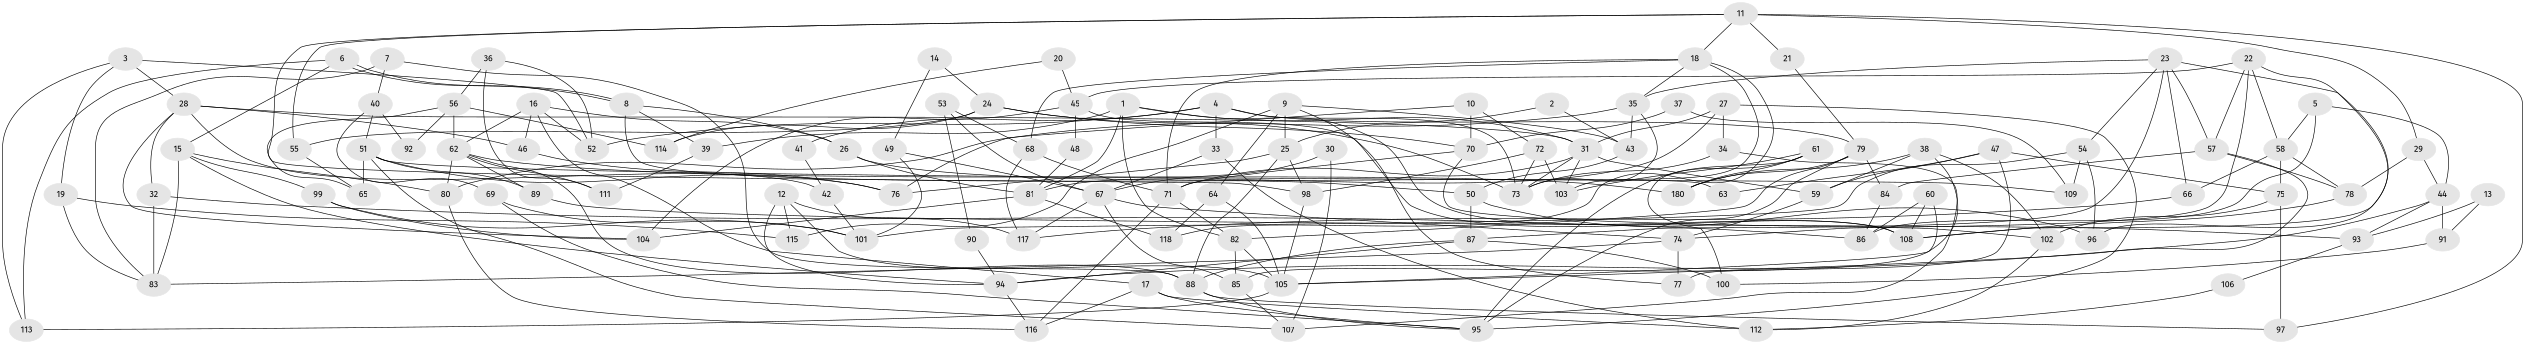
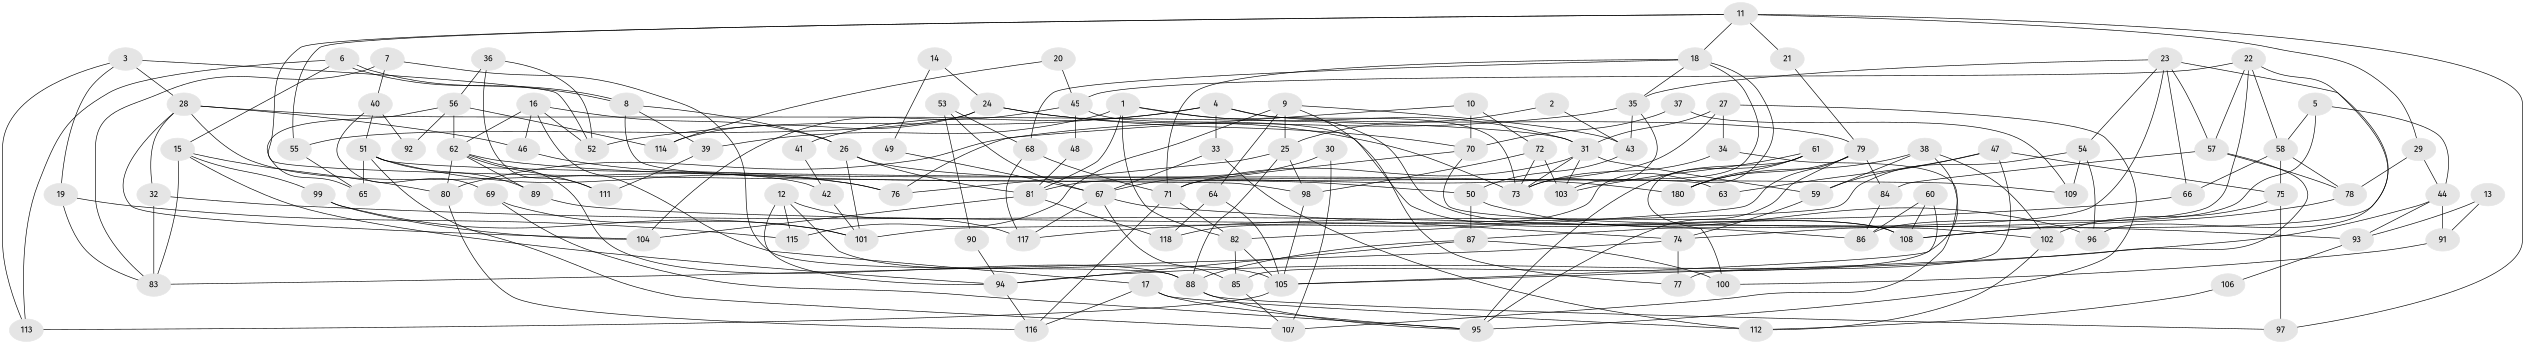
  graph {
    fontname="Fira Sans"
    node [color=gray90 fontname="Fira Sans" style=filled]
    edge [fontname="Fira Sans"]
    1
    31
    39
    81
    82
    108
    73
    71
    103
    59
    111
    118
    104
    105
    85
    2
    25
    43
    88
    76
    98
    50
    3
    19
    28
    52
    113
    83
    115
    46
    32
    42
    4
    33
    41
    79
    112
    67
    95
    n40 [label=180]
    84
    5
    44
    58
    86
    94
    91
    93
    66
    78
    75
    6
    8
    15
    26
    63
    80
    99
    7
    40
    51
    69
    92
    97
    9
    64
    77
    10
    70
    72
    102
    11
    18
    21
    29
    55
    35
    68
    65
    12
    117
    116
    13
    100
    106
    14
    24
    49
    114
    101
    16
    17
    62
    89
    20
    45
    48
    22
    57
    74
    23
    54
    87
    96
    109
    27
    34
    107
    30
    36
    56
    37
    38
    47
    53
    90
    60
    61
    1 -- 31
    1 -- 39
    1 -- 81
    1 -- 82
    1 -- 108
    31 -- 73
    31 -- 71
    31 -- 103
    31 -- 59
    39 -- 111
    81 -- 118
    81 -- 104
    82 -- 105
    82 -- 85
    71 -- 82
    71 -- 116
    59 -- 74
    105 -- 113
    85 -- 107
    2 -- 25
    2 -- 43
    25 -- 88
    25 -- 76
    25 -- 98
    43 -- 50
    88 -- 95
    88 -- 97
    98 -- 105
    50 -- 87
    50 -- 96
    3 -- 19
    3 -- 28
    3 -- 52
    3 -- 113
    19 -- 83
    19 -- 115
    28 -- 31
    28 -- 104
    28 -- 46
    28 -- 32
    28 -- 42
    46 -- 76
    32 -- 83
    32 -- 86
    42 -- 101
    4 -- 73
    4 -- 52
    4 -- 33
    4 -- 41
    4 -- 79
    33 -- 112
    33 -- 67
    41 -- 42
    79 -- 82
    79 -- 95
    79 -- n40
    79 -- 84
    67 -- 85
    67 -- 117
    67 -- 74
    84 -- 86
    5 -- 44
    5 -- 58
    5 -- 86
    44 -- 94
    44 -- 91
    44 -- 93
    58 -- 66
    58 -- 78
    58 -- 75
    94 -- 116
    91 -- 100
    93 -- 106
    66 -- 117
    78 -- 108
    75 -- 97
    75 -- 102
    6 -- 113
    6 -- 8
    6 -- 8
    6 -- 15
    8 -- 39
    8 -- 26
    8 -- 63
    15 -- 83
    15 -- 94
    15 -- 80
    15 -- 99
    26 -- 81
    26 -- 50
    80 -- 116
    99 -- 104
    99 -- 101
    7 -- 88
    7 -- 83
    7 -- 40
    40 -- 51
    40 -- 69
    40 -- 92
    51 -- 76
    51 -- 65
    51 -- 89
    51 -- 109
    51 -- 107
    69 -- 95
    69 -- 101
    9 -- 25
    9 -- 43
    9 -- 115
    9 -- 64
    9 -- 77
    64 -- 118
    64 -- 105
    10 -- 76
    10 -- 70
    10 -- 72
    70 -- 71
    70 -- 102
    72 -- 73
    72 -- 103
    72 -- 98
    102 -- 112
    11 -- 98
    11 -- 97
    11 -- 18
    11 -- 21
    11 -- 29
    11 -- 55
    18 -- 71
    18 -- 103
    18 -- 118
    18 -- 35
    18 -- 68
    21 -- 79
    29 -- 44
    29 -- 78
    55 -- 65
    35 -- 73
    35 -- 43
    35 -- 80
    68 -- 71
    68 -- 117
    12 -- 105
    12 -- 115
    12 -- 94
    12 -- 117
    13 -- 91
    13 -- 93
    106 -- 112
    14 -- 24
    14 -- 49
    24 -- 73
    24 -- 70
    24 -- 55
    24 -- 114
    49 -- 67
-   49 -- 101
+   26 -- 101
    16 -- 52
    16 -- 46
    16 -- 26
    16 -- 17
    16 -- 62
    17 -- 112
    17 -- 95
    17 -- 116
    62 -- 111
    62 -- 88
    62 -- n40
    62 -- 80
    62 -- 89
    89 -- 93
    20 -- 114
    20 -- 45
    45 -- 108
    45 -- 104
    45 -- 48
    48 -- 81
    22 -- 108
    22 -- 58
    22 -- 45
    22 -- 57
    22 -- 74
    57 -- 105
    57 -- 84
    57 -- 78
    74 -- 83
    74 -- 77
    23 -- 66
    23 -- 35
    23 -- 57
    23 -- 54
    23 -- 87
    23 -- 96
    54 -- 101
    54 -- 96
    54 -- 109
    87 -- 88
    87 -- 94
    87 -- 100
    27 -- 31
    27 -- 81
    27 -- 95
    27 -- 34
    34 -- 73
    34 -- 107
    30 -- 67
    30 -- 107
    36 -- 111
    36 -- 52
    36 -- 56
    56 -- 92
    56 -- 65
    56 -- 114
    56 -- 62
    37 -- 70
    37 -- 109
    38 -- 59
    38 -- 85
    38 -- n40
    38 -- 102
    47 -- 59
    47 -- 75
    47 -- 63
    47 -- 77
    53 -- 67
    53 -- 68
    53 -- 90
    90 -- 94
    60 -- 108
    60 -- 105
    60 -- 86
    61 -- 103
    61 -- 95
    61 -- n40
    61 -- 100
  }
